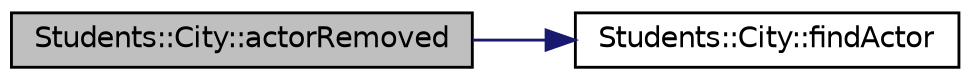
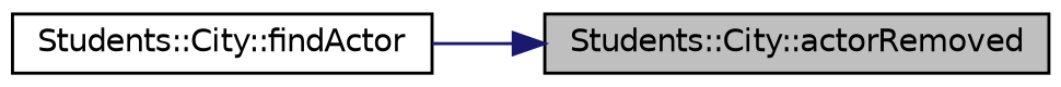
  digraph {
    rankdir=LR
    node [color=black fontname=Helvetica fontsize=10 shape=record style=filled]
    n1 [fillcolor=grey75 fontcolor=black height=0.2 label="Students::City::actorRemoved" width=0.4]
    n2 [fillcolor=white height=0.2 label="Students::City::findActor" width=0.4]
-   n1 -> n2 [color=midnightblue fontname=Helvetica fontsize=10 labelfontname=Helvetica labelfontsize=10 style=solid]
+   n2 -> n1 [color=midnightblue fontname=Helvetica fontsize=10 labelfontname=Helvetica labelfontsize=10 style=solid]
  }
